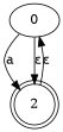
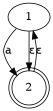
  digraph {
    rankdir=TB
-   n1 [label=0]
+   n1 [label=1]
    n2 [label=2 shape=doublecircle]
    n1 -> n2 [label=a]
    n1 -> n2 [label="ε"]
    n2 -> n1 [label="ε"]
  }
